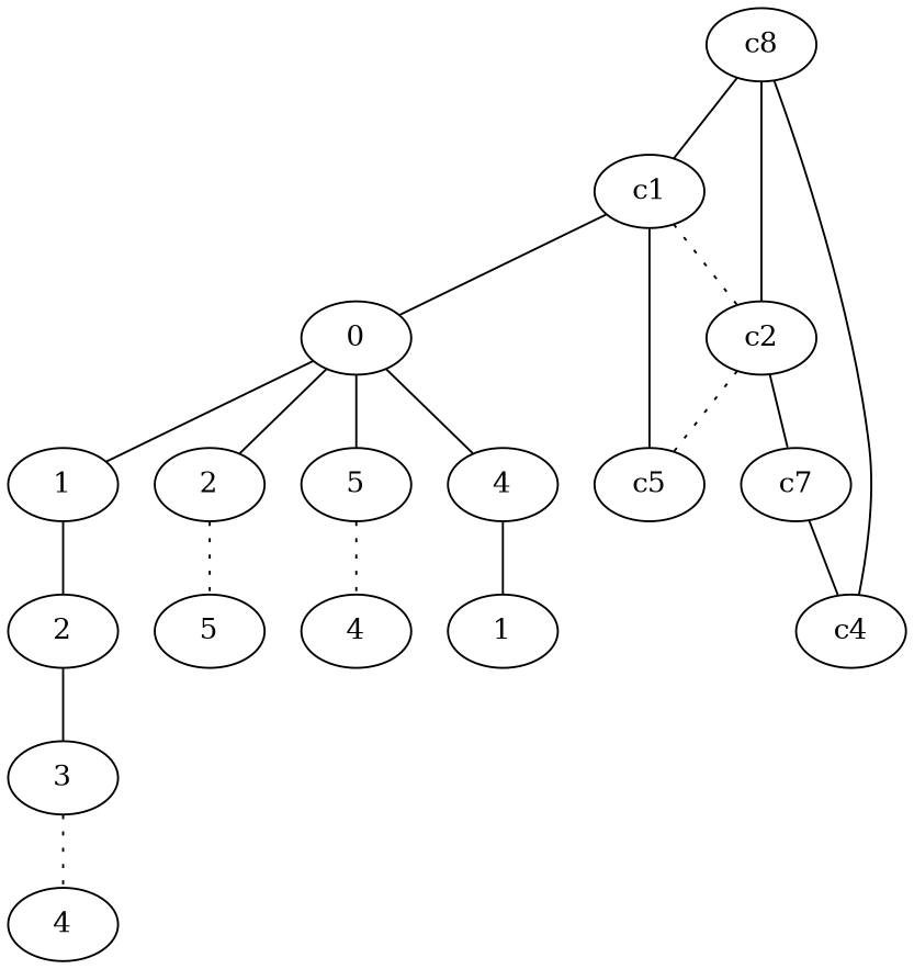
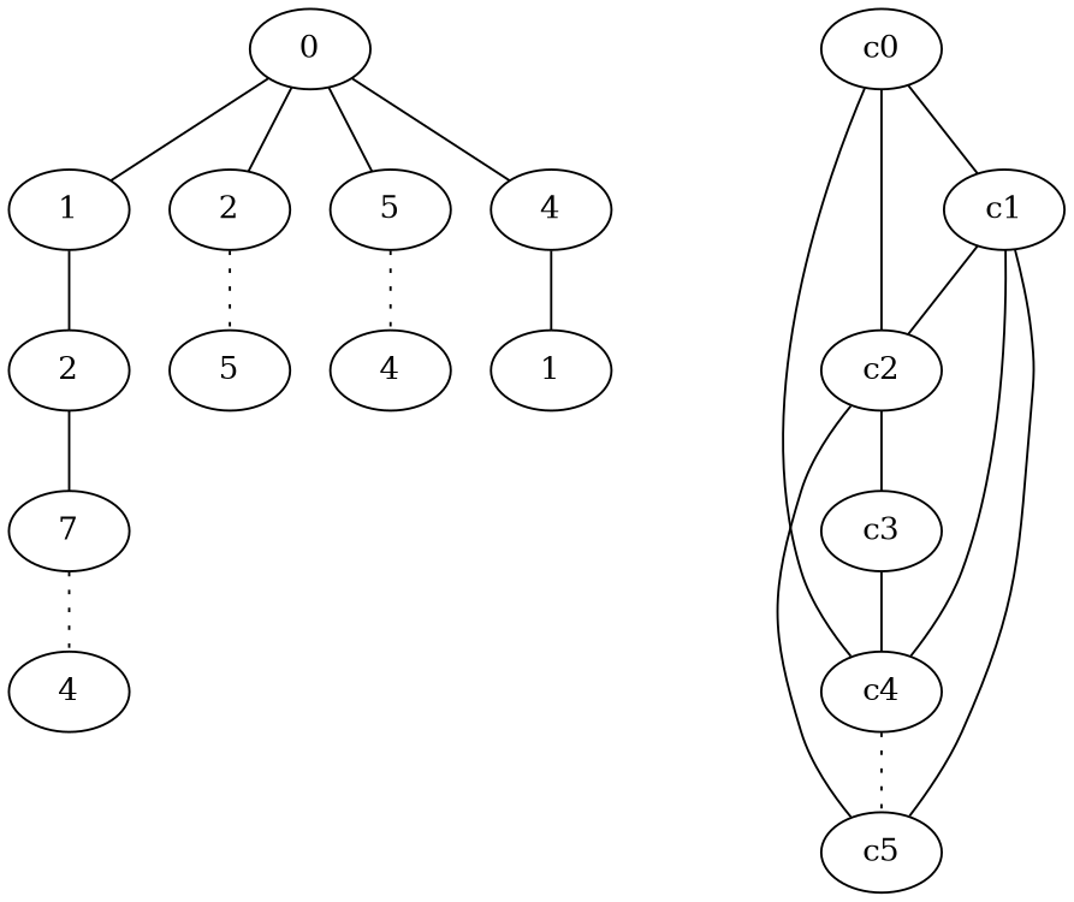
  graph {
    n1 [label=0]
    n2 [label=1]
    n3 [label=2]
    n4 [label=5]
    n5 [label=4]
    n6 [label=2]
    n7 [label=5]
    n8 [label=4]
    n9 [label=1]
-   n10 [label=3]
+   n10 [label=7]
    n11 [label=4]
-   c0 [label=c8]
+   c0
    c1
    c2
    c4
    c5
-   c3 [label=c7]
+   c3
    n1 -- n2
    n1 -- n3
    n1 -- n4
    n1 -- n5
    n2 -- n6
    n3 -- n7 [style=dotted]
    n4 -- n8 [style=dotted]
    n5 -- n9
    n6 -- n10
    n10 -- n11 [style=dotted]
    c0 -- c1
    c0 -- c2
    c0 -- c4
-   c1 -- c2 [style=dotted]
-   c1 -- n1
+   c1 -- c2
+   c1 -- c4
    c1 -- c5
-   c2 -- c5 [style=dotted]
+   c2 -- c5 [style=solid]
    c2 -- c3
+   c4 -- c5 [style=dotted]
    c3 -- c4 [style=solid]
  }
